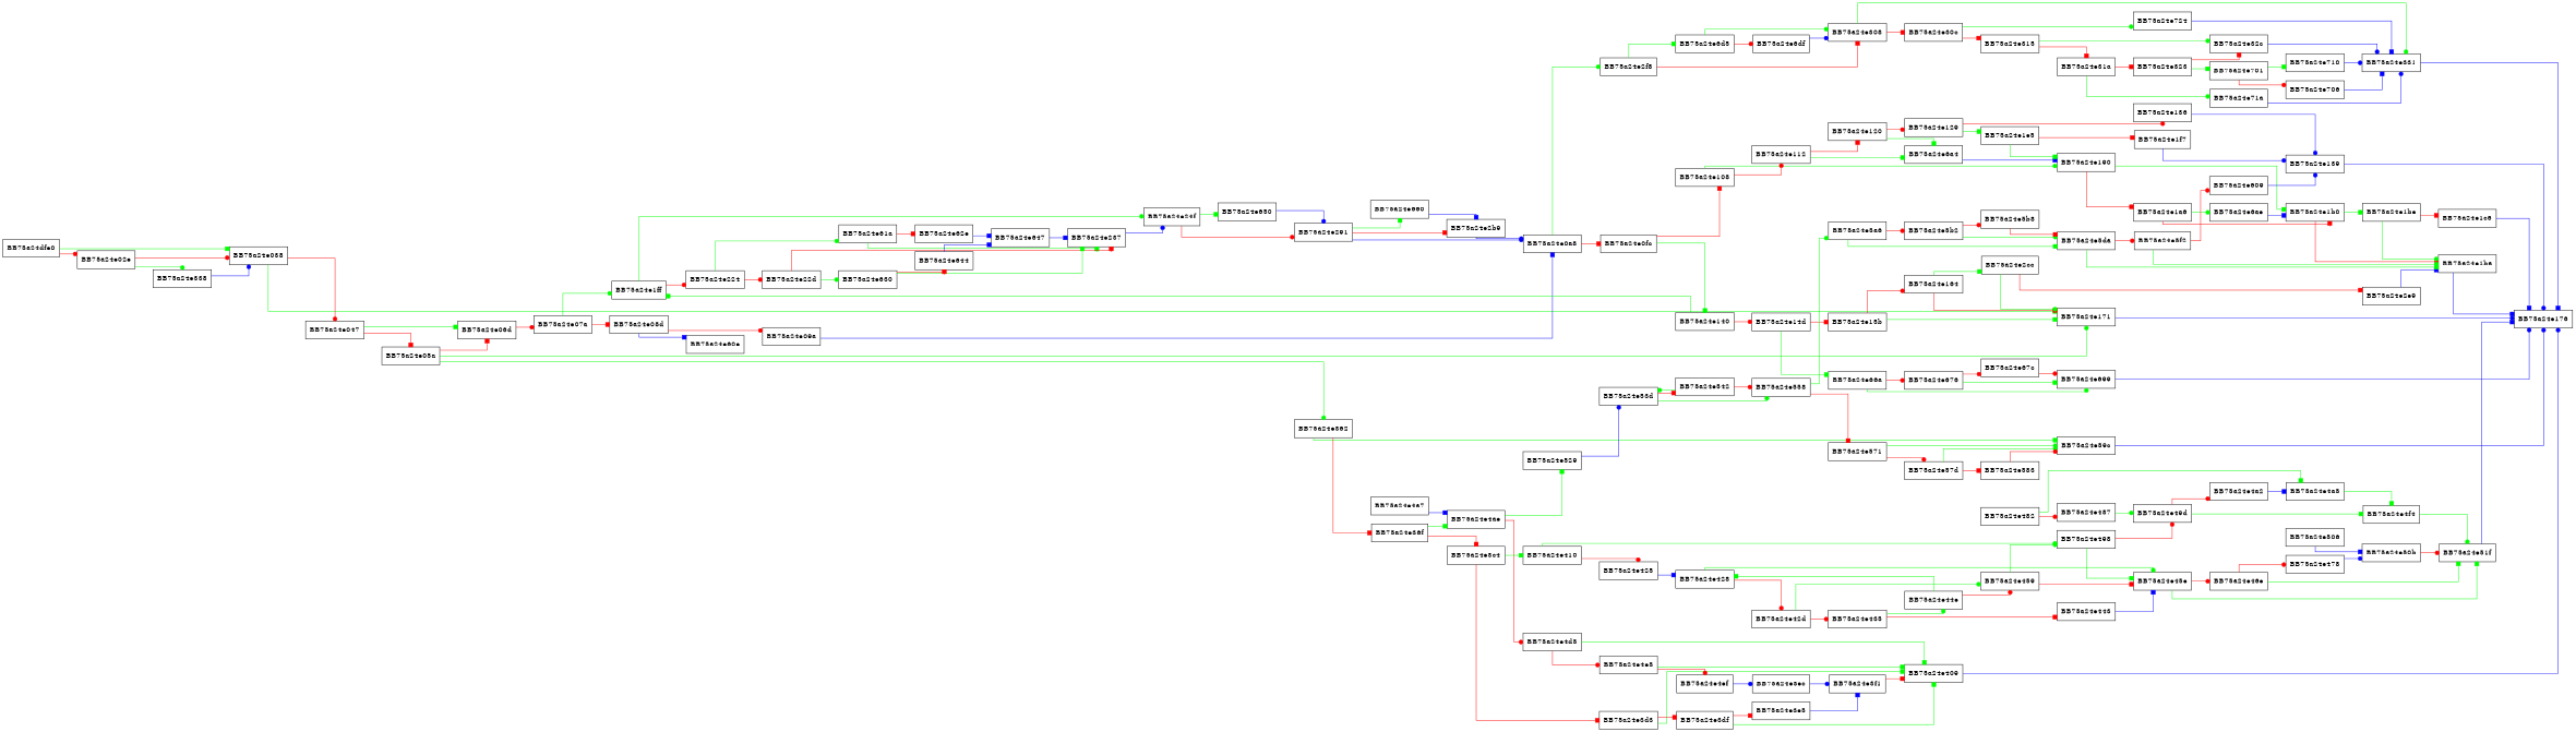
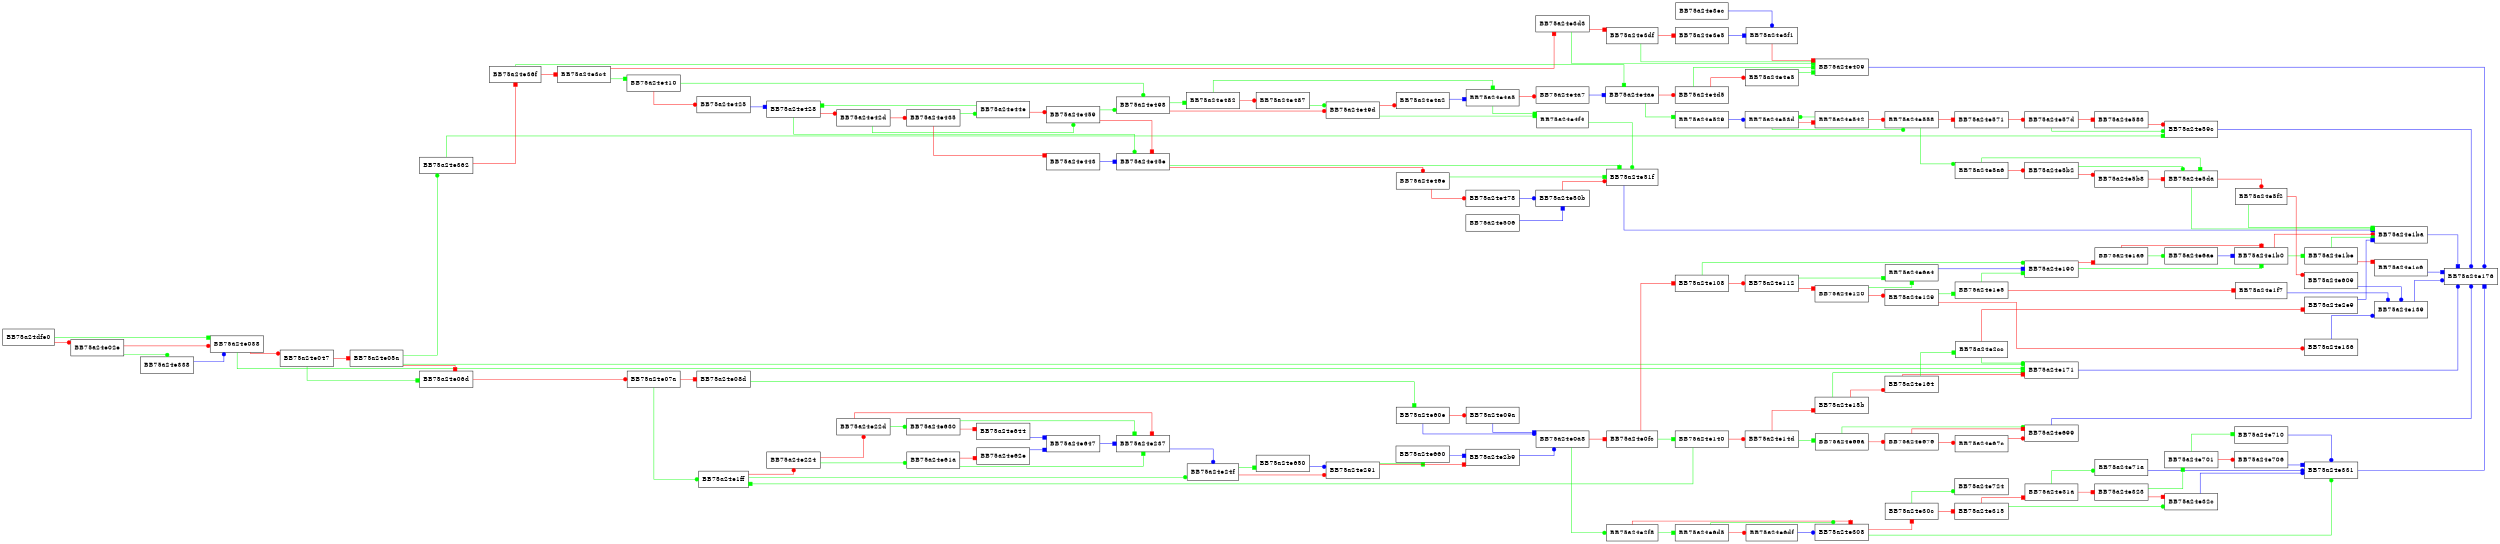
  digraph {
    rankdir=LR
    splines=ortho
    node [shape=box]
    edge [arrowhead=box color=red]
    BB75a24dfe0
    BB75a24e038
    BB75a24e02e
    BB75a24e171
    BB75a24e047
    BB75a24e338
    BB75a24e176
    BB75a24e06d
    BB75a24e05a
    BB75a24e07a
    BB75a24e362
    BB75a24e59c
    BB75a24e36f
    BB75a24e1ff
    BB75a24e08d
    BB75a24e4ae
    BB75a24e3c4
    BB75a24e24f
    BB75a24e224
    BB75a24e60e
    BB75a24e09a
    BB75a24e650
    BB75a24e291
    BB75a24e61a
    BB75a24e22d
    BB75a24e0a8
    BB75a24e2f8
    BB75a24e0fc
    BB75a24e6d5
    BB75a24e308
    BB75a24e140
    BB75a24e108
    BB75a24e6df
    BB75a24e331
    BB75a24e30c
    BB75a24e14d
    BB75a24e190
    BB75a24e112
    BB75a24e66a
    BB75a24e15b
    BB75a24e1b0
    BB75a24e1a6
    BB75a24e6a4
    BB75a24e120
    BB75a24e1be
    BB75a24e1ba
    BB75a24e6ae
    BB75a24e129
    BB75a24e1e5
    BB75a24e136
    BB75a24e1f7
    BB75a24e139
    BB75a24e699
    BB75a24e676
    BB75a24e164
    BB75a24e67c
    BB75a24e2cc
    BB75a24e2e9
    BB75a24e1c6
    BB75a24e660
    BB75a24e2b9
    BB75a24e237
    BB75a24e62e
    BB75a24e630
    BB75a24e647
    BB75a24e644
    BB75a24e724
    BB75a24e315
    BB75a24e32c
    BB75a24e31a
    BB75a24e71a
    BB75a24e323
    BB75a24e701
    BB75a24e710
    BB75a24e706
    BB75a24e529
    BB75a24e4d5
    BB75a24e410
    BB75a24e3d3
    BB75a24e53d
    BB75a24e409
    BB75a24e4e5
    BB75a24e498
    BB75a24e425
    BB75a24e3df
    BB75a24e482
    BB75a24e49d
    BB75a24e428
    BB75a24e3e5
    BB75a24e3f1
    BB75a24e3ec
    BB75a24e4a5
    BB75a24e487
    BB75a24e4f4
    BB75a24e4a2
    BB75a24e45e
    BB75a24e42d
    BB75a24e51f
    BB75a24e46e
    BB75a24e459
    BB75a24e435
    BB75a24e478
    BB75a24e44e
    BB75a24e443
    BB75a24e50b
    BB75a24e4a7
    BB75a24e558
    BB75a24e542
-   BB75a24e4ef
    BB75a24e506
    BB75a24e5a6
    BB75a24e571
    BB75a24e5da
    BB75a24e5b2
    BB75a24e57d
    BB75a24e5f2
    BB75a24e5b8
    BB75a24e583
    BB75a24e609
    BB75a24dfe0 -> BB75a24e038 [color=green]
    BB75a24dfe0 -> BB75a24e02e [arrowhead=dot]
    BB75a24e038 -> BB75a24e171 [color=green]
    BB75a24e038 -> BB75a24e047 [arrowhead=dot]
    BB75a24e02e -> BB75a24e038 [arrowhead=dot]
    BB75a24e02e -> BB75a24e338 [arrowhead=dot color=green]
    BB75a24e171 -> BB75a24e176 [arrowhead=dot color=blue]
    BB75a24e047 -> BB75a24e06d [color=green]
    BB75a24e047 -> BB75a24e05a
    BB75a24e338 -> BB75a24e038 [arrowhead=dot color=blue]
    BB75a24e06d -> BB75a24e07a [arrowhead=dot]
    BB75a24e05a -> BB75a24e171 [arrowhead=dot color=green]
    BB75a24e05a -> BB75a24e06d
    BB75a24e05a -> BB75a24e362 [arrowhead=dot color=green]
    BB75a24e07a -> BB75a24e1ff [arrowhead=dot color=green]
    BB75a24e07a -> BB75a24e08d
    BB75a24e362 -> BB75a24e59c [color=green]
    BB75a24e362 -> BB75a24e36f
    BB75a24e59c -> BB75a24e176 [arrowhead=dot color=blue]
    BB75a24e36f -> BB75a24e4ae [color=green]
    BB75a24e36f -> BB75a24e3c4
    BB75a24e1ff -> BB75a24e24f [arrowhead=dot color=green]
    BB75a24e1ff -> BB75a24e224 [arrowhead=dot]
-   BB75a24e08d -> BB75a24e60e [color=blue]
-   BB75a24e08d -> BB75a24e09a [arrowhead=dot]
+   BB75a24e08d -> BB75a24e60e [color=green]
+   BB75a24e60e -> BB75a24e09a [arrowhead=dot]
    BB75a24e4ae -> BB75a24e529 [color=green]
    BB75a24e4ae -> BB75a24e4d5 [arrowhead=dot]
    BB75a24e3c4 -> BB75a24e410 [color=green]
    BB75a24e3c4 -> BB75a24e3d3
    BB75a24e24f -> BB75a24e650 [color=green]
    BB75a24e24f -> BB75a24e291 [arrowhead=dot]
    BB75a24e224 -> BB75a24e61a [arrowhead=dot color=green]
    BB75a24e224 -> BB75a24e22d [arrowhead=dot]
-   BB75a24e291 -> BB75a24e0a8 [arrowhead=dot color=blue]
+   BB75a24e60e -> BB75a24e0a8 [arrowhead=dot color=blue]
    BB75a24e09a -> BB75a24e0a8 [color=blue]
    BB75a24e650 -> BB75a24e291 [arrowhead=dot color=blue]
    BB75a24e291 -> BB75a24e660 [color=green]
    BB75a24e291 -> BB75a24e2b9
    BB75a24e61a -> BB75a24e237 [color=green]
    BB75a24e61a -> BB75a24e62e
    BB75a24e22d -> BB75a24e237
    BB75a24e22d -> BB75a24e630 [arrowhead=dot color=green]
    BB75a24e0a8 -> BB75a24e2f8 [arrowhead=dot color=green]
    BB75a24e0a8 -> BB75a24e0fc
    BB75a24e2f8 -> BB75a24e6d5 [color=green]
    BB75a24e2f8 -> BB75a24e308
    BB75a24e0fc -> BB75a24e140 [color=green]
    BB75a24e0fc -> BB75a24e108
    BB75a24e6d5 -> BB75a24e308 [arrowhead=dot color=green]
    BB75a24e6d5 -> BB75a24e6df [arrowhead=dot]
    BB75a24e308 -> BB75a24e331 [arrowhead=dot color=green]
    BB75a24e308 -> BB75a24e30c
    BB75a24e140 -> BB75a24e1ff [color=green]
    BB75a24e140 -> BB75a24e14d [arrowhead=dot]
    BB75a24e108 -> BB75a24e190 [arrowhead=dot color=green]
    BB75a24e108 -> BB75a24e112 [arrowhead=dot]
    BB75a24e6df -> BB75a24e308 [arrowhead=dot color=blue]
    BB75a24e331 -> BB75a24e176 [color=blue]
    BB75a24e30c -> BB75a24e724 [arrowhead=dot color=green]
    BB75a24e30c -> BB75a24e315
    BB75a24e14d -> BB75a24e66a [color=green]
    BB75a24e14d -> BB75a24e15b
    BB75a24e190 -> BB75a24e1b0 [color=green]
    BB75a24e190 -> BB75a24e1a6
    BB75a24e112 -> BB75a24e6a4 [color=green]
    BB75a24e112 -> BB75a24e120
    BB75a24e66a -> BB75a24e699 [arrowhead=dot color=green]
    BB75a24e66a -> BB75a24e676 [arrowhead=dot]
    BB75a24e15b -> BB75a24e171 [color=green]
    BB75a24e15b -> BB75a24e164 [arrowhead=dot]
    BB75a24e1b0 -> BB75a24e1be [color=green]
    BB75a24e1b0 -> BB75a24e1ba [arrowhead=dot]
    BB75a24e1a6 -> BB75a24e1b0
    BB75a24e1a6 -> BB75a24e6ae [arrowhead=dot color=green]
    BB75a24e6a4 -> BB75a24e190 [color=blue]
    BB75a24e120 -> BB75a24e6a4 [color=green]
    BB75a24e120 -> BB75a24e129 [arrowhead=dot]
    BB75a24e1be -> BB75a24e1ba [arrowhead=dot color=green]
    BB75a24e1be -> BB75a24e1c6
    BB75a24e1ba -> BB75a24e176 [color=blue]
    BB75a24e6ae -> BB75a24e1b0 [color=blue]
    BB75a24e129 -> BB75a24e1e5 [color=green]
    BB75a24e129 -> BB75a24e136 [arrowhead=dot]
    BB75a24e1e5 -> BB75a24e190 [color=green]
    BB75a24e1e5 -> BB75a24e1f7
    BB75a24e136 -> BB75a24e139 [arrowhead=dot color=blue]
    BB75a24e1f7 -> BB75a24e139 [arrowhead=dot color=blue]
    BB75a24e139 -> BB75a24e176 [arrowhead=dot color=blue]
    BB75a24e699 -> BB75a24e176 [arrowhead=dot color=blue]
-   BB75a24e676 -> BB75a24e699 [color=green]
+   BB75a24e676 -> BB75a24e699
    BB75a24e676 -> BB75a24e67c [arrowhead=dot]
    BB75a24e164 -> BB75a24e171
    BB75a24e164 -> BB75a24e2cc [color=green]
    BB75a24e67c -> BB75a24e699 [arrowhead=dot]
    BB75a24e2cc -> BB75a24e171 [arrowhead=dot color=green]
    BB75a24e2cc -> BB75a24e2e9
    BB75a24e2e9 -> BB75a24e1ba [color=blue]
    BB75a24e1c6 -> BB75a24e176 [color=blue]
    BB75a24e660 -> BB75a24e2b9 [color=blue]
    BB75a24e2b9 -> BB75a24e0a8 [arrowhead=dot color=blue]
    BB75a24e237 -> BB75a24e24f [arrowhead=dot color=blue]
    BB75a24e62e -> BB75a24e647 [color=blue]
    BB75a24e630 -> BB75a24e237 [color=green]
    BB75a24e630 -> BB75a24e644
    BB75a24e647 -> BB75a24e237 [color=blue]
    BB75a24e644 -> BB75a24e647 [color=blue]
-   BB75a24e724 -> BB75a24e331 [color=blue]
    BB75a24e315 -> BB75a24e32c [arrowhead=dot color=green]
    BB75a24e315 -> BB75a24e31a
    BB75a24e32c -> BB75a24e331 [arrowhead=dot color=blue]
    BB75a24e31a -> BB75a24e71a [arrowhead=dot color=green]
    BB75a24e31a -> BB75a24e323
    BB75a24e71a -> BB75a24e331 [arrowhead=dot color=blue]
    BB75a24e323 -> BB75a24e32c
    BB75a24e323 -> BB75a24e701 [color=green]
    BB75a24e701 -> BB75a24e710 [color=green]
    BB75a24e701 -> BB75a24e706 [arrowhead=dot]
    BB75a24e710 -> BB75a24e331 [arrowhead=dot color=blue]
    BB75a24e706 -> BB75a24e331 [color=blue]
    BB75a24e529 -> BB75a24e53d [arrowhead=dot color=blue]
    BB75a24e4d5 -> BB75a24e409 [color=green]
    BB75a24e4d5 -> BB75a24e4e5 [arrowhead=dot]
    BB75a24e410 -> BB75a24e498 [arrowhead=dot color=green]
    BB75a24e410 -> BB75a24e425 [arrowhead=dot]
    BB75a24e3d3 -> BB75a24e409 [color=green]
    BB75a24e3d3 -> BB75a24e3df
    BB75a24e53d -> BB75a24e558 [arrowhead=dot color=green]
    BB75a24e53d -> BB75a24e542
    BB75a24e409 -> BB75a24e176 [arrowhead=dot color=blue]
    BB75a24e4e5 -> BB75a24e409 [color=green]
-   BB75a24e4e5 -> BB75a24e4ef [arrowhead=dot]
-   BB75a24e498 -> BB75a24e45e [color=green]
+   BB75a24e498 -> BB75a24e482 [color=green]
    BB75a24e498 -> BB75a24e49d [arrowhead=dot]
    BB75a24e425 -> BB75a24e428 [color=blue]
    BB75a24e3df -> BB75a24e409 [color=green]
    BB75a24e3df -> BB75a24e3e5
    BB75a24e482 -> BB75a24e4a5 [color=green]
    BB75a24e482 -> BB75a24e487 [arrowhead=dot]
    BB75a24e49d -> BB75a24e4f4 [color=green]
    BB75a24e49d -> BB75a24e4a2 [arrowhead=dot]
    BB75a24e428 -> BB75a24e45e [arrowhead=dot color=green]
    BB75a24e428 -> BB75a24e42d [arrowhead=dot]
    BB75a24e3e5 -> BB75a24e3f1 [color=blue]
    BB75a24e3f1 -> BB75a24e409
    BB75a24e3ec -> BB75a24e3f1 [arrowhead=dot color=blue]
    BB75a24e4a5 -> BB75a24e4f4 [color=green]
+   BB75a24e4a5 -> BB75a24e4a7 [arrowhead=dot]
    BB75a24e487 -> BB75a24e49d [arrowhead=dot color=green]
    BB75a24e4f4 -> BB75a24e51f [arrowhead=dot color=green]
    BB75a24e4a2 -> BB75a24e4a5 [color=blue]
    BB75a24e45e -> BB75a24e51f [color=green]
    BB75a24e45e -> BB75a24e46e [arrowhead=dot]
    BB75a24e42d -> BB75a24e459 [arrowhead=dot color=green]
    BB75a24e42d -> BB75a24e435 [arrowhead=dot]
-   BB75a24e51f -> BB75a24e176 [color=blue]
+   BB75a24e51f -> BB75a24e1ba [color=blue]
    BB75a24e46e -> BB75a24e51f [color=green]
    BB75a24e46e -> BB75a24e478 [arrowhead=dot]
    BB75a24e459 -> BB75a24e498 [arrowhead=dot color=green]
    BB75a24e459 -> BB75a24e45e
    BB75a24e435 -> BB75a24e44e [arrowhead=dot color=green]
    BB75a24e435 -> BB75a24e443
    BB75a24e478 -> BB75a24e50b [arrowhead=dot color=blue]
    BB75a24e44e -> BB75a24e428 [color=green]
    BB75a24e44e -> BB75a24e459 [arrowhead=dot]
    BB75a24e443 -> BB75a24e45e [color=blue]
    BB75a24e50b -> BB75a24e51f [arrowhead=dot]
    BB75a24e4a7 -> BB75a24e4ae [color=blue]
    BB75a24e558 -> BB75a24e5a6 [arrowhead=dot color=green]
    BB75a24e558 -> BB75a24e571
    BB75a24e542 -> BB75a24e53d [arrowhead=dot color=green]
    BB75a24e542 -> BB75a24e558 [arrowhead=dot]
-   BB75a24e4ef -> BB75a24e3ec [arrowhead=dot color=blue]
    BB75a24e506 -> BB75a24e50b [color=blue]
    BB75a24e5a6 -> BB75a24e5da [color=green]
    BB75a24e5a6 -> BB75a24e5b2 [arrowhead=dot]
-   BB75a24e571 -> BB75a24e59c [arrowhead=dot color=green]
    BB75a24e571 -> BB75a24e57d [arrowhead=dot]
    BB75a24e5da -> BB75a24e1ba [color=green]
    BB75a24e5da -> BB75a24e5f2 [arrowhead=dot]
    BB75a24e5b2 -> BB75a24e5da [arrowhead=dot color=green]
    BB75a24e5b2 -> BB75a24e5b8 [arrowhead=dot]
    BB75a24e57d -> BB75a24e59c [arrowhead=dot color=green]
    BB75a24e57d -> BB75a24e583
    BB75a24e5f2 -> BB75a24e1ba [color=green]
    BB75a24e5f2 -> BB75a24e609 [arrowhead=dot]
    BB75a24e5b8 -> BB75a24e5da
    BB75a24e583 -> BB75a24e59c [arrowhead=dot]
    BB75a24e609 -> BB75a24e139 [arrowhead=dot color=blue]
  }
